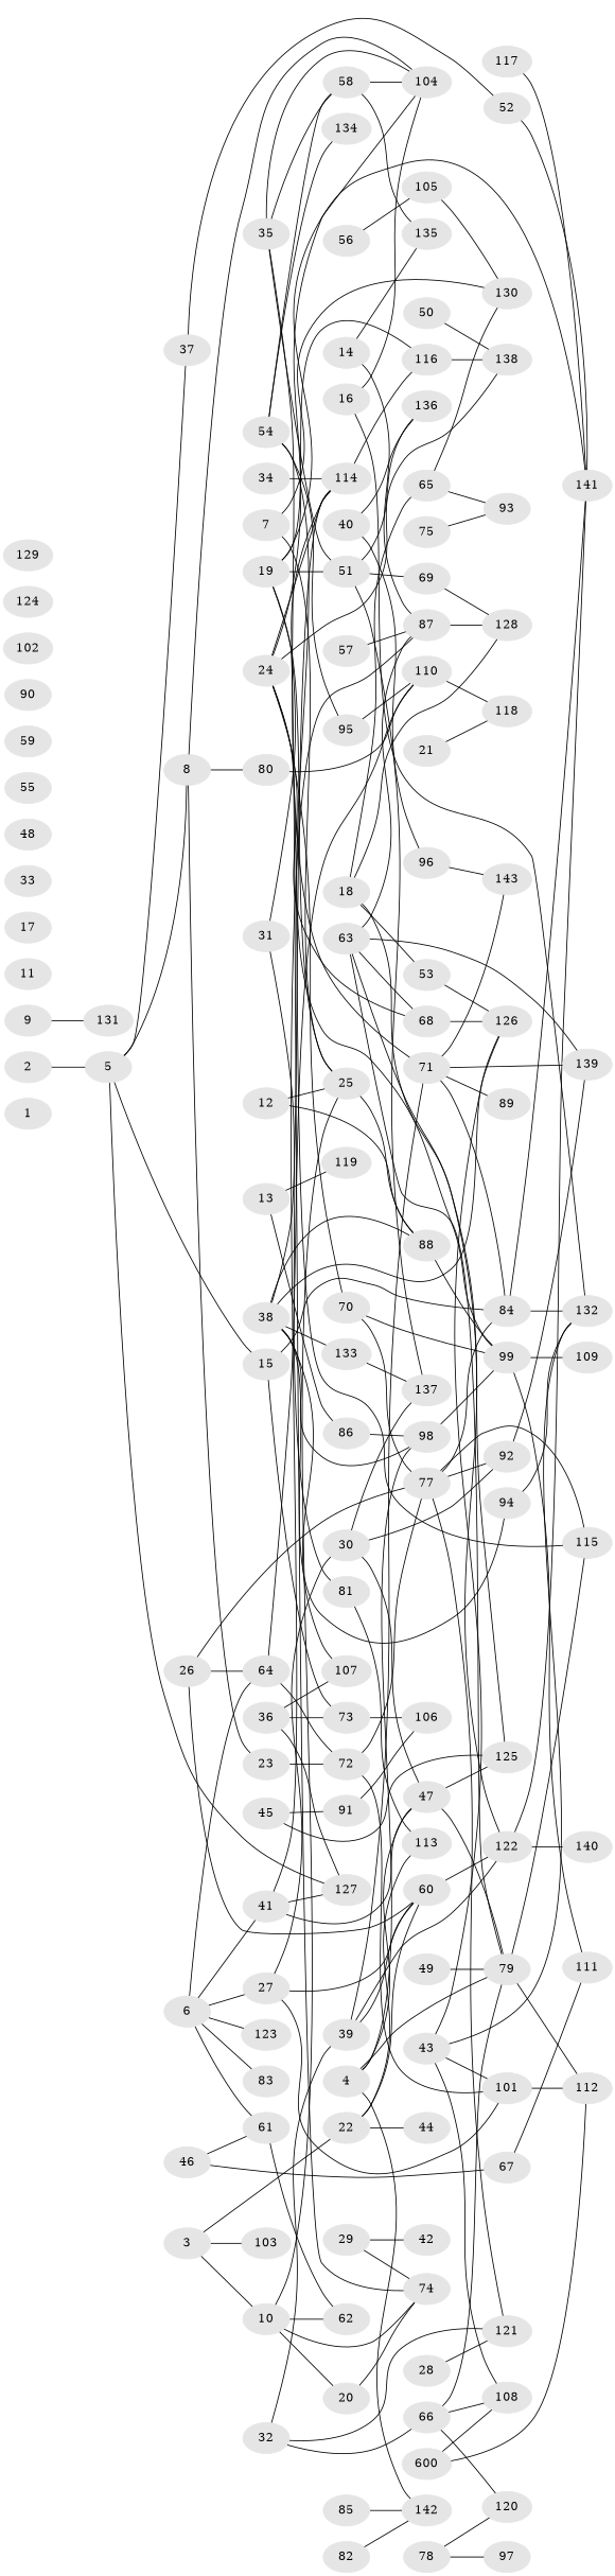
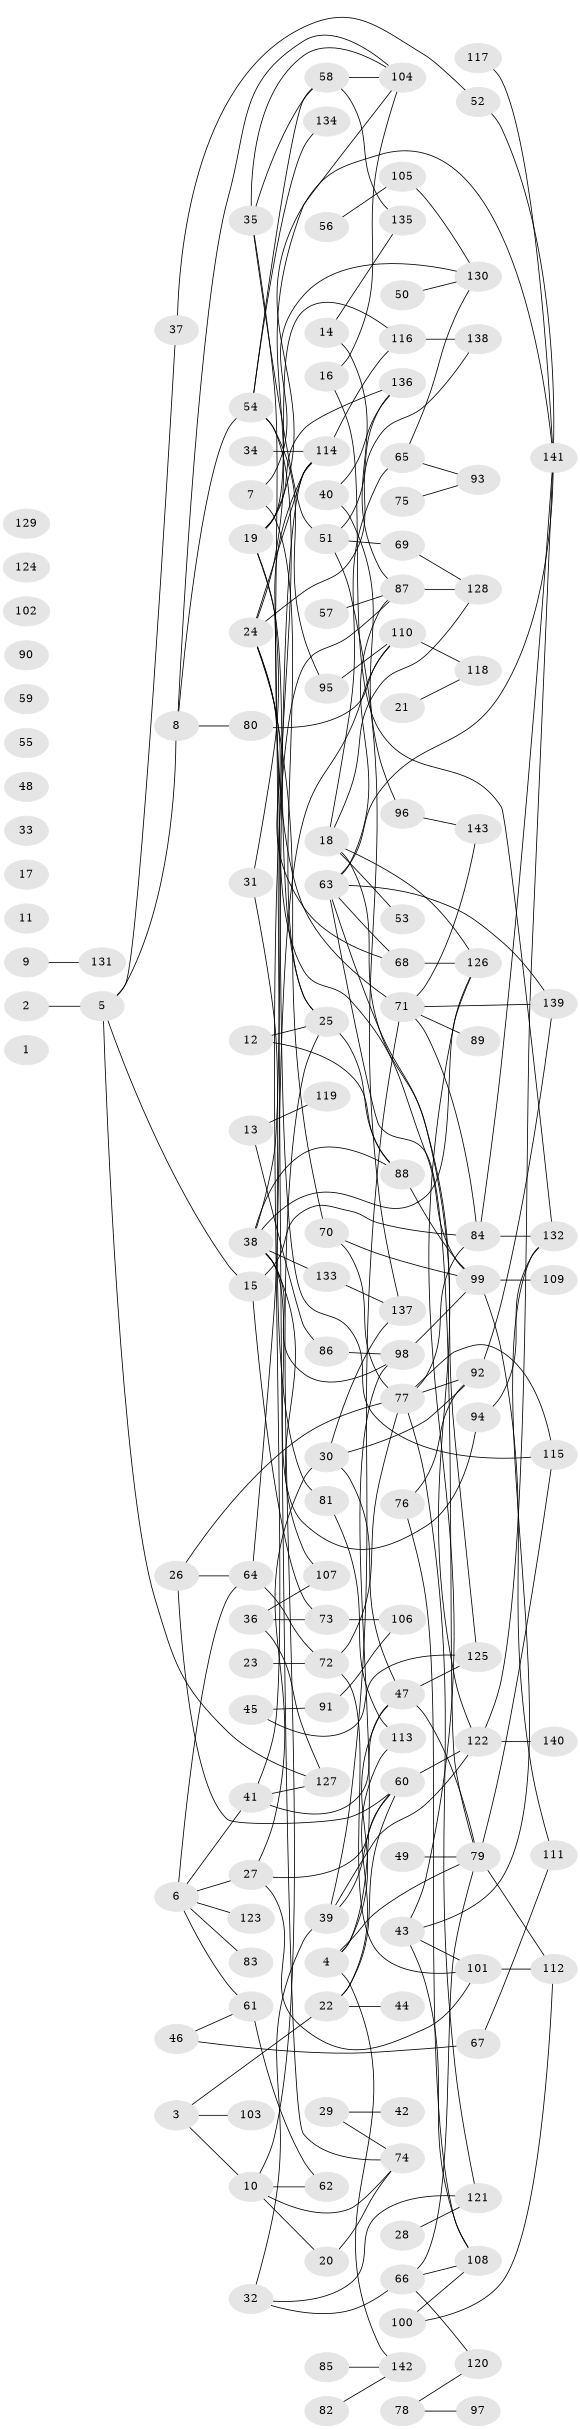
  graph {
    rankdir=LR
    node [color=gray90 style=filled]
    1
    2
    5
    8
    15
    37
    127
    3
    10
    22
    103
    25
    20
    62
    74
    44
    60
    113
    4
    47
    79
    98
    142
    125
    115
    112
    99
    23
    80
    104
    73
    84
    52
    6
    27
    61
    64
    83
    123
    41
    30
    101
    72
    110
    7
    130
    88
    9
    131
    11
    12
    13
    86
    119
    14
    87
    135
    128
    106
    132
    141
    16
    17
    18
    53
    65
    122
    126
    93
    140
    19
    51
    116
    137
    136
    69
    138
    21
    118
    77
    24
    68
    70
    114
    26
    121
    92
    28
    29
    42
    96
    143
    139
    31
    81
    32
    39
    66
    71
    108
    120
    33
    34
    35
    58
    89
    36
    107
    38
    94
    133
    40
    43
    45
    91
    46
    67
    111
    48
    49
    50
    54
    95
    134
    109
    55
    56
    105
    57
    59
    63
    75
+   76
    78
    97
    82
    85
    90
-   100 [label=600]
+   100
    102
    117
    124
    129
    2 -- 5
    5 -- 8
    5 -- 15
    5 -- 37
    5 -- 127
-   8 -- 23
+   8 -- 54
    8 -- 80
    8 -- 104
    15 -- 73
    15 -- 84
    37 -- 52
    3 -- 10
    3 -- 22
    3 -- 103
    10 -- 25
    10 -- 20
    10 -- 62
    10 -- 74
    22 -- 44
    22 -- 60
    22 -- 113
    25 -- 88
    20 -- 74
    60 -- 122
    4 -- 47
    4 -- 79
    4 -- 98
    4 -- 142
    47 -- 79
    47 -- 125
    79 -- 115
    79 -- 112
    98 -- 99
    99 -- 111
    99 -- 109
    23 -- 72
    80 -- 110
    73 -- 106
    84 -- 132
    84 -- 141
    52 -- 141
    6 -- 27
    6 -- 61
    6 -- 64
    6 -- 83
    6 -- 123
    6 -- 41
    27 -- 60
    27 -- 30
    27 -- 101
    61 -- 62
    64 -- 72
    64 -- 110
    41 -- 127
    41 -- 47
    41 -- 87
    30 -- 47
    30 -- 137
    30 -- 92
    101 -- 112
    72 -- 101
    72 -- 77
    110 -- 118
    7 -- 25
    7 -- 130
    88 -- 99
    9 -- 131
    12 -- 25
    12 -- 88
    13 -- 86
    13 -- 119
    86 -- 98
    14 -- 87
    14 -- 135
    87 -- 128
    16 -- 104
    16 -- 132
    18 -- 128
    18 -- 53
    18 -- 65
    18 -- 122
-   53 -- 126
+   18 -- 126
    65 -- 130
    65 -- 93
    122 -- 141
    122 -- 140
    19 -- 25
    19 -- 74
    19 -- 141
-   19 -- 51
+   19 -- 136
    19 -- 116
    51 -- 137
    51 -- 136
    51 -- 69
    116 -- 138
    69 -- 128
    21 -- 118
    77 -- 115
    77 -- 84
    77 -- 121
    77 -- 92
    24 -- 115
    24 -- 104
    24 -- 138
    24 -- 68
    24 -- 70
    24 -- 114
    68 -- 126
    70 -- 99
    70 -- 77
    114 -- 116
    26 -- 60
    26 -- 64
    26 -- 77
    92 -- 139
    28 -- 121
    29 -- 74
    29 -- 42
    96 -- 143
    31 -- 114
    31 -- 81
    81 -- 113
    32 -- 121
    32 -- 39
    32 -- 66
    39 -- 60
    39 -- 122
    39 -- 71
    66 -- 79
    66 -- 108
    66 -- 120
    71 -- 84
    71 -- 143
    71 -- 139
    71 -- 89
    34 -- 114
    35 -- 104
    35 -- 51
    35 -- 71
    35 -- 58
    58 -- 104
    58 -- 135
    36 -- 127
    36 -- 73
    36 -- 107
    38 -- 98
    38 -- 88
    38 -- 126
    38 -- 114
    38 -- 107
    38 -- 94
    38 -- 133
    94 -- 132
    133 -- 137
    40 -- 136
    40 -- 96
    43 -- 101
    43 -- 132
    43 -- 126
    43 -- 108
    45 -- 125
    45 -- 91
    91 -- 106
    46 -- 61
    46 -- 67
    67 -- 111
    49 -- 79
-   50 -- 138
+   50 -- 130
    54 -- 99
    54 -- 58
    54 -- 95
    54 -- 134
    95 -- 110
    56 -- 105
    105 -- 130
    57 -- 87
    63 -- 79
    63 -- 125
    63 -- 87
+   63 -- 141
    63 -- 68
    63 -- 139
    75 -- 93
+   76 -- 92
+   76 -- 108
    78 -- 120
    78 -- 97
    82 -- 142
    85 -- 142
    100 -- 112
    100 -- 108
    117 -- 141
  }
